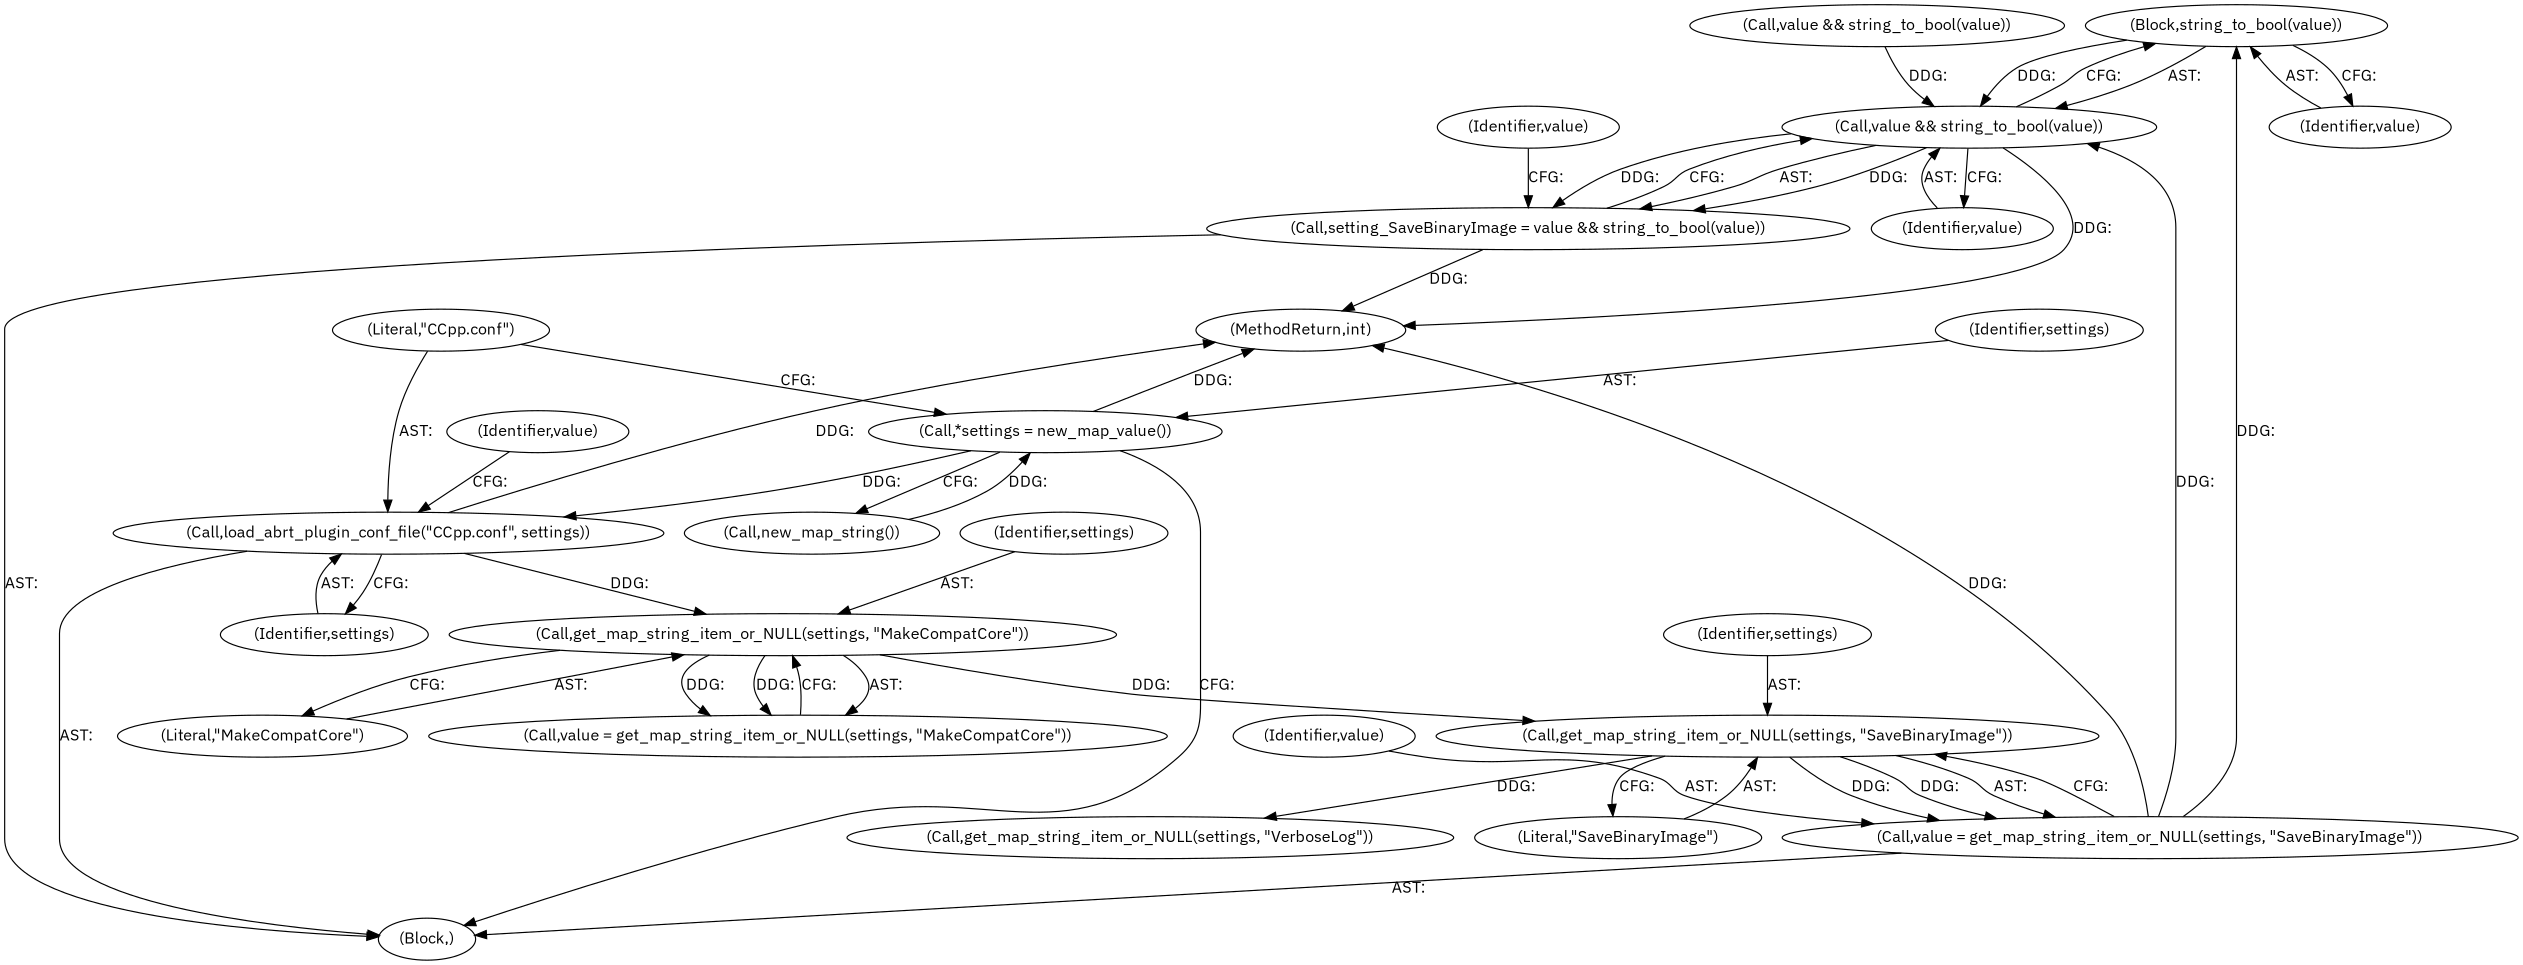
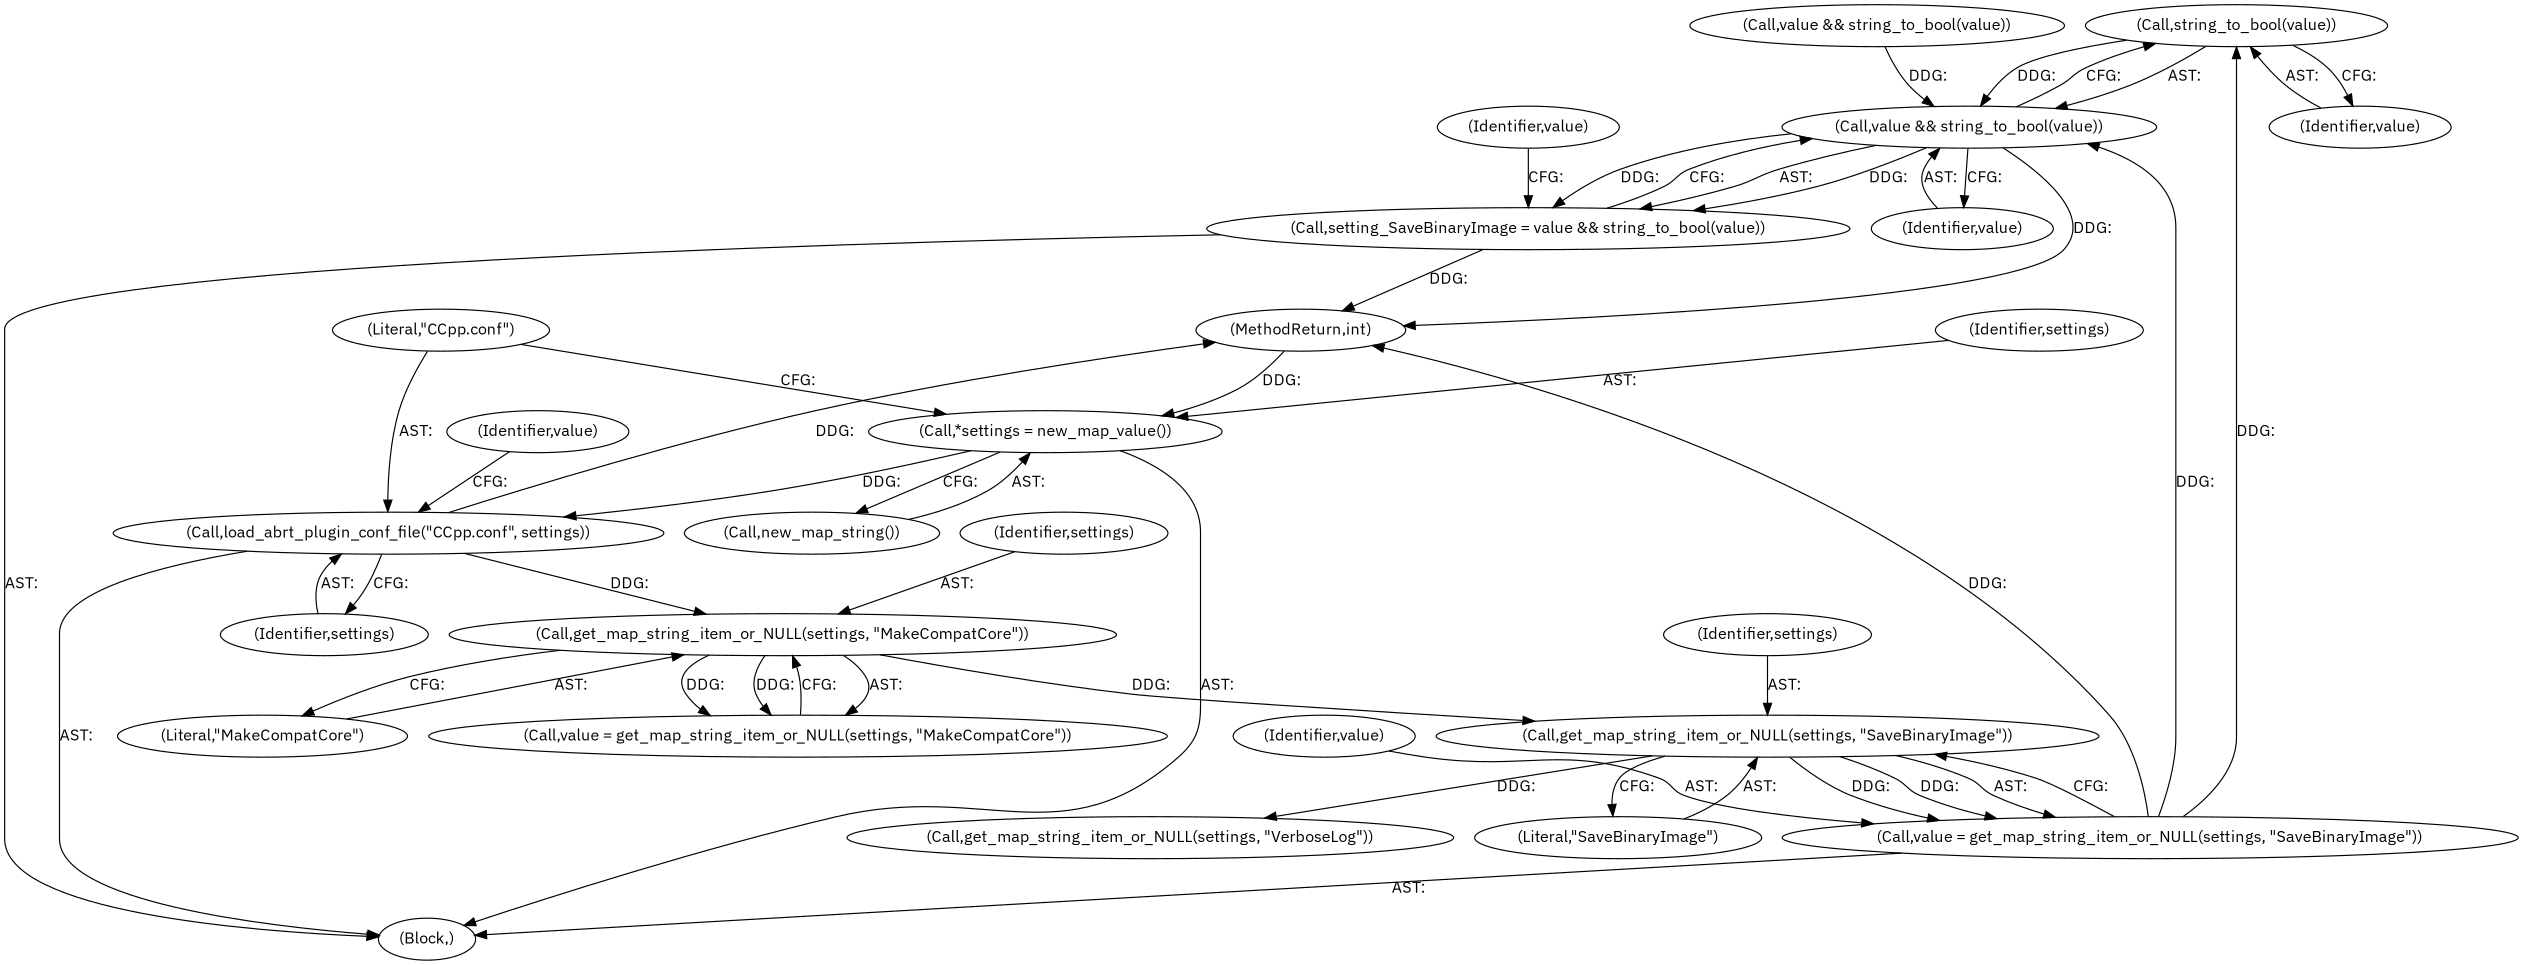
  digraph {
    fontname="IBM Plex Sans"
    node [fontname="IBM Plex Sans"]
    edge [fontname="IBM Plex Sans"]
-   n1 [label="(Block,string_to_bool(value))"]
+   n1 [label="(Call,string_to_bool(value))"]
    n2 [label="(Call,value && string_to_bool(value))"]
    n3 [label="(Identifier,value)"]
    n4 [label="(MethodReturn,int)"]
    n5 [label="(Call,setting_SaveBinaryImage = value && string_to_bool(value))"]
    n6 [label="(Identifier,value)"]
    n7 [label="(Call,value = get_map_string_item_or_NULL(settings, \"SaveBinaryImage\"))"]
    n8 [label="(Call,get_map_string_item_or_NULL(settings, \"SaveBinaryImage\"))"]
    n9 [label="(Block,)"]
    n10 [label="(Call,get_map_string_item_or_NULL(settings, \"VerboseLog\"))"]
    n11 [label="(Literal,\"SaveBinaryImage\")"]
    n12 [label="(Call,get_map_string_item_or_NULL(settings, \"MakeCompatCore\"))"]
    n13 [label="(Call,value = get_map_string_item_or_NULL(settings, \"MakeCompatCore\"))"]
    n14 [label="(Literal,\"MakeCompatCore\")"]
    n15 [label="(Call,load_abrt_plugin_conf_file(\"CCpp.conf\", settings))"]
    n16 [label="(Identifier,settings)"]
    n17 [label="(Call,*settings = new_map_value())"]
    n18 [label="(Call,new_map_string())"]
    n19 [label="(Literal,\"CCpp.conf\")"]
    n20 [label="(Identifier,value)"]
    n21 [label="(Identifier,value)"]
    n22 [label="(Identifier,settings)"]
    n23 [label="(Call,value && string_to_bool(value))"]
    n24 [label="(Identifier,settings)"]
    n25 [label="(Identifier,settings)"]
    n26 [label="(Identifier,value)"]
    n1 -> n2 [label="AST: "]
    n1 -> n2 [label="DDG: "]
    n1 -> n3 [label="CFG: "]
    n2 -> n1 [label="CFG: "]
    n2 -> n4 [label="DDG: "]
    n2 -> n5 [label="AST: "]
    n2 -> n5 [label="DDG: "]
    n2 -> n5 [label="DDG: "]
    n2 -> n6 [label="CFG: "]
    n3 -> n1 [label="AST: "]
    n5 -> n2 [label="CFG: "]
    n5 -> n4 [label="DDG: "]
    n5 -> n9 [label="AST: "]
    n6 -> n2 [label="AST: "]
    n7 -> n1 [label="DDG: "]
    n7 -> n2 [label="DDG: "]
    n7 -> n4 [label="DDG: "]
    n7 -> n8 [label="CFG: "]
    n7 -> n9 [label="AST: "]
    n8 -> n7 [label="AST: "]
    n8 -> n7 [label="DDG: "]
    n8 -> n7 [label="DDG: "]
    n8 -> n10 [label="DDG: "]
    n8 -> n11 [label="CFG: "]
    n11 -> n8 [label="AST: "]
    n12 -> n8 [label="DDG: "]
    n12 -> n13 [label="AST: "]
    n12 -> n13 [label="DDG: "]
    n12 -> n13 [label="DDG: "]
    n12 -> n14 [label="CFG: "]
    n13 -> n12 [label="CFG: "]
    n14 -> n12 [label="AST: "]
    n15 -> n4 [label="DDG: "]
    n15 -> n9 [label="AST: "]
    n15 -> n12 [label="DDG: "]
    n15 -> n16 [label="CFG: "]
    n16 -> n15 [label="AST: "]
-   n17 -> n4 [label="DDG: "]
-   n17 -> n9 [label="CFG: "]
+   n4 -> n17 [label="DDG: "]
+   n17 -> n9 [label="AST: "]
    n17 -> n15 [label="DDG: "]
    n17 -> n18 [label="CFG: "]
-   n18 -> n17 [label="DDG: "]
+   n18 -> n17 [label="AST: "]
    n19 -> n15 [label="AST: "]
    n19 -> n17 [label="CFG: "]
    n20 -> n7 [label="AST: "]
    n21 -> n15 [label="CFG: "]
    n22 -> n8 [label="AST: "]
    n23 -> n2 [label="DDG: "]
    n24 -> n17 [label="AST: "]
    n25 -> n12 [label="AST: "]
    n26 -> n5 [label="CFG: "]
  }
